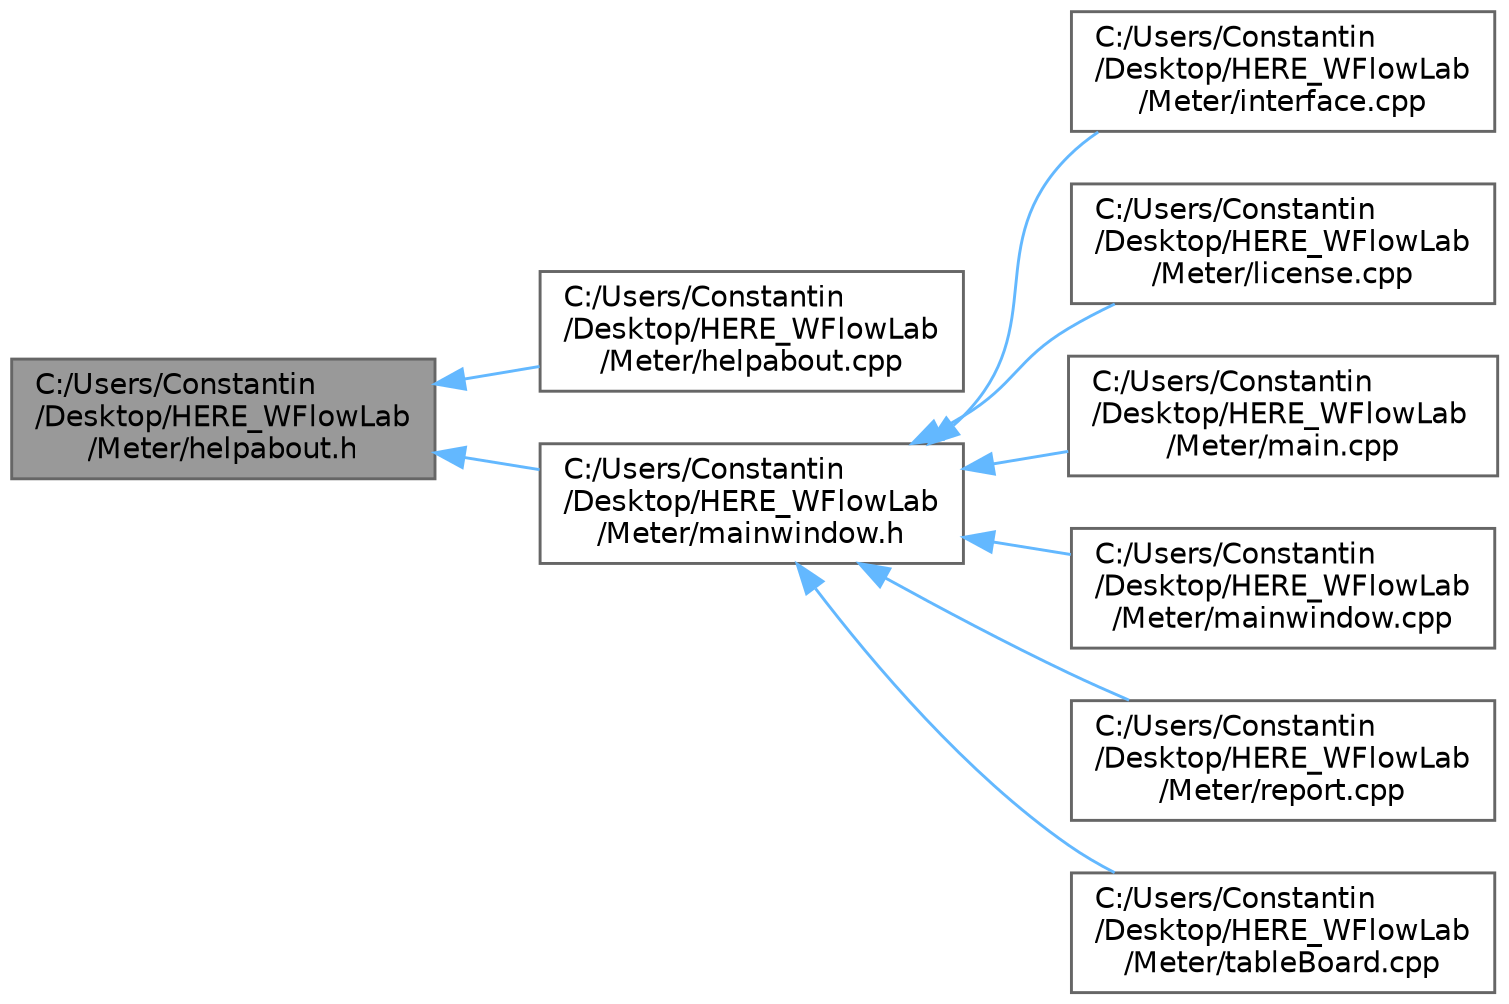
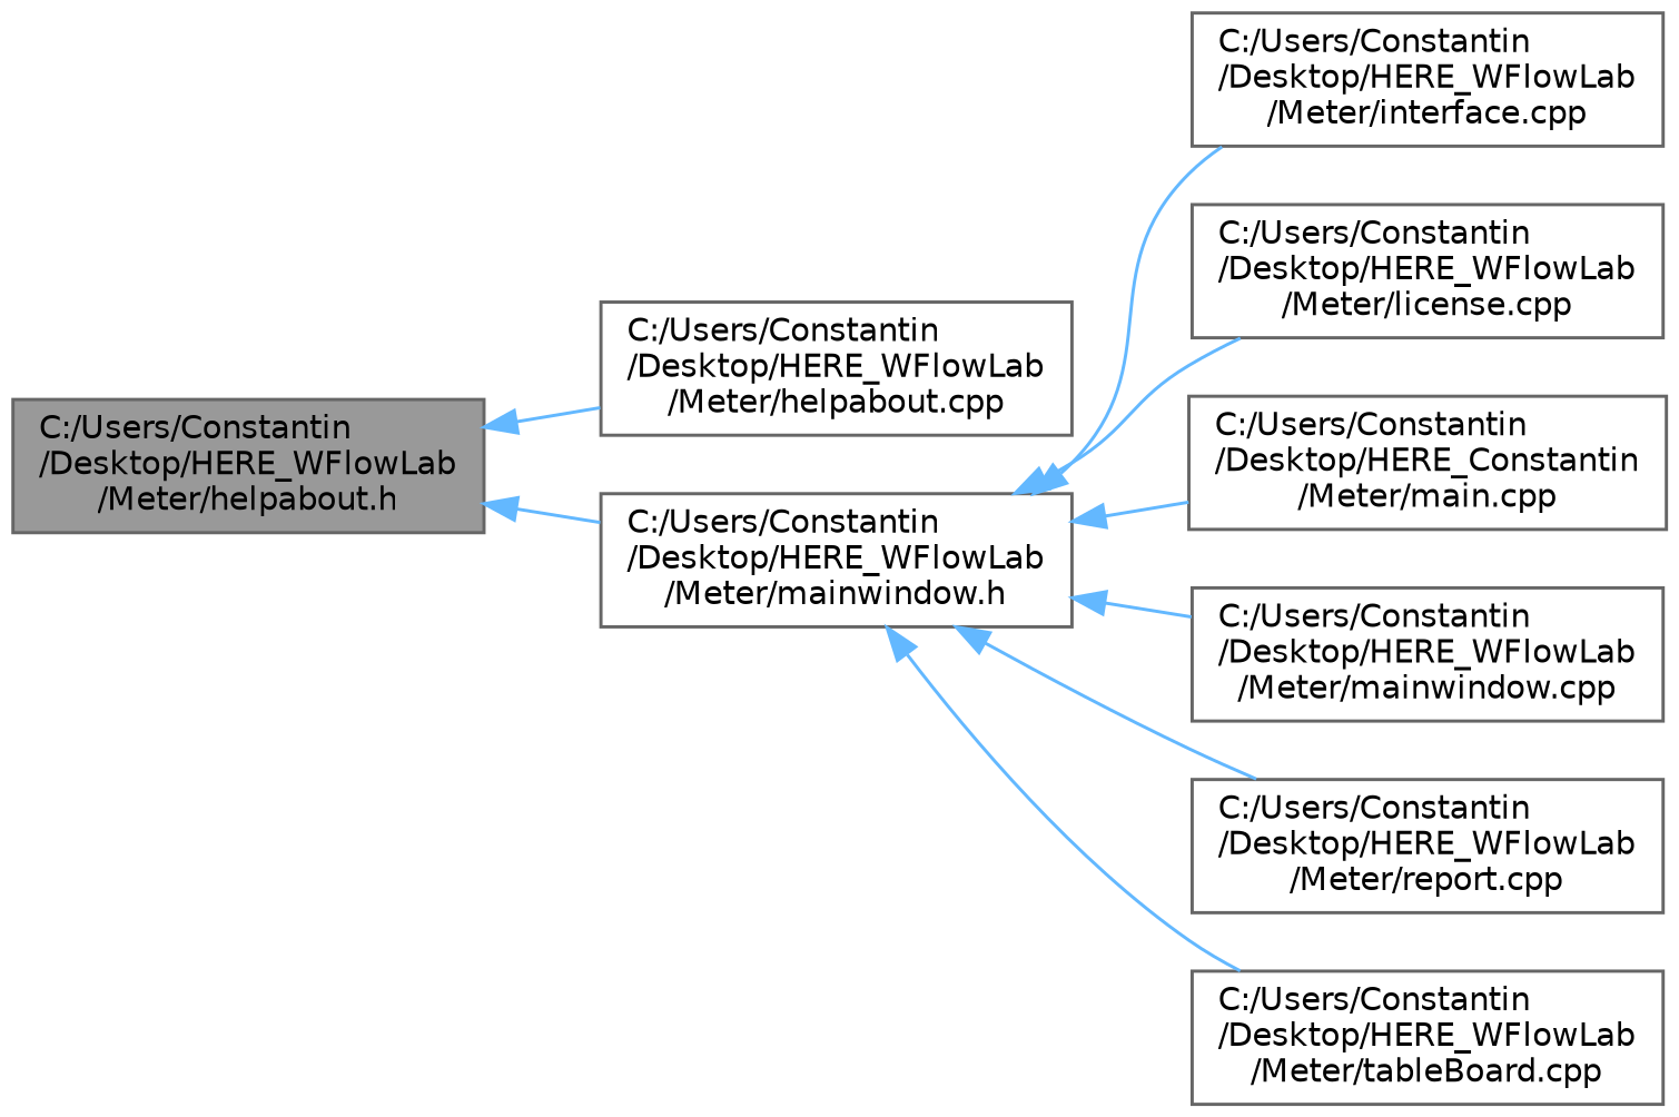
  digraph {
    rankdir=LR
    node [color=grey40 fillcolor=white fontname=Helvetica fontsize=10 shape=box style=filled]
    edge [color=steelblue1 dir=back fontname=Helvetica fontsize=10 labelfontname=Helvetica labelfontsize=10 style=solid]
    n1 [color=gray40 fillcolor=grey60 fontcolor=black height=0.2 label="C:/Users/Constantin\l/Desktop/HERE_WFlowLab\l/Meter/helpabout.h" width=0.4]
    n2 [height=0.2 label="C:/Users/Constantin\l/Desktop/HERE_WFlowLab\l/Meter/helpabout.cpp" width=0.4]
    n3 [height=0.2 label="C:/Users/Constantin\l/Desktop/HERE_WFlowLab\l/Meter/mainwindow.h" width=0.4]
    n4 [height=0.2 label="C:/Users/Constantin\l/Desktop/HERE_WFlowLab\l/Meter/interface.cpp" width=0.4]
    n5 [height=0.2 label="C:/Users/Constantin\l/Desktop/HERE_WFlowLab\l/Meter/license.cpp" width=0.4]
-   n6 [height=0.2 label="C:/Users/Constantin\l/Desktop/HERE_WFlowLab\l/Meter/main.cpp" width=0.4]
+   n6 [height=0.2 label="C:/Users/Constantin\l/Desktop/HERE_Constantin\l/Meter/main.cpp" width=0.4]
    n7 [height=0.2 label="C:/Users/Constantin\l/Desktop/HERE_WFlowLab\l/Meter/mainwindow.cpp" width=0.4]
    n8 [height=0.2 label="C:/Users/Constantin\l/Desktop/HERE_WFlowLab\l/Meter/report.cpp" width=0.4]
    n9 [height=0.2 label="C:/Users/Constantin\l/Desktop/HERE_WFlowLab\l/Meter/tableBoard.cpp" width=0.4]
    n1 -> n2
    n1 -> n3
    n3 -> n4
    n3 -> n5
    n3 -> n6
    n3 -> n7
    n3 -> n8
    n3 -> n9
  }
